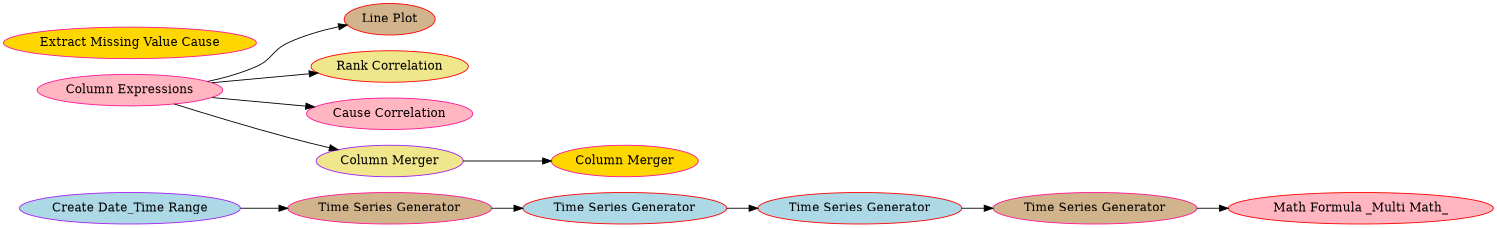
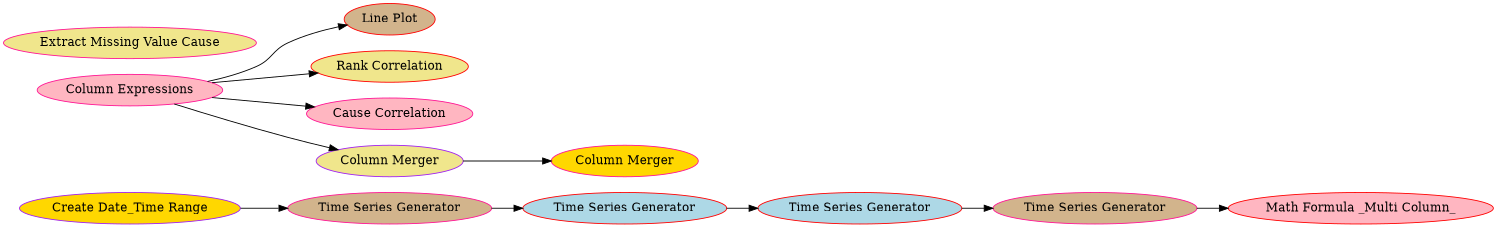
  digraph {
    rankdir=LR
    node [color=deeppink fillcolor=lightblue style=filled]
-   n1 [color=purple label="Create Date_Time Range"]
+   n1 [color=purple fillcolor=gold label="Create Date_Time Range"]
    n2 [fillcolor=tan label="Time Series Generator"]
    n3 [color=red label="Time Series Generator"]
    n4 [color=red fillcolor=tan label="Line Plot"]
    n5 [fillcolor=lightpink label="Column Expressions"]
    n6 [color=red fillcolor=khaki label="Rank Correlation"]
    n7 [fillcolor=lightpink label="Cause Correlation"]
    n8 [color=purple fillcolor=khaki label="Column Merger"]
    n9 [fillcolor=gold label="Column Merger"]
    n10 [color=red label="Time Series Generator"]
    n11 [fillcolor=tan label="Time Series Generator"]
-   n12 [color=red fillcolor=lightpink label="Math Formula _Multi Math_"]
-   n13 [fillcolor=gold label="Extract Missing Value Cause"]
+   n12 [color=red fillcolor=lightpink label="Math Formula _Multi Column_"]
+   n13 [fillcolor=khaki label="Extract Missing Value Cause"]
    n1 -> n2
    n2 -> n3
    n3 -> n10
    n5 -> n4
    n5 -> n6
    n5 -> n7
    n5 -> n8
    n8 -> n9
    n10 -> n11
    n11 -> n12
  }
